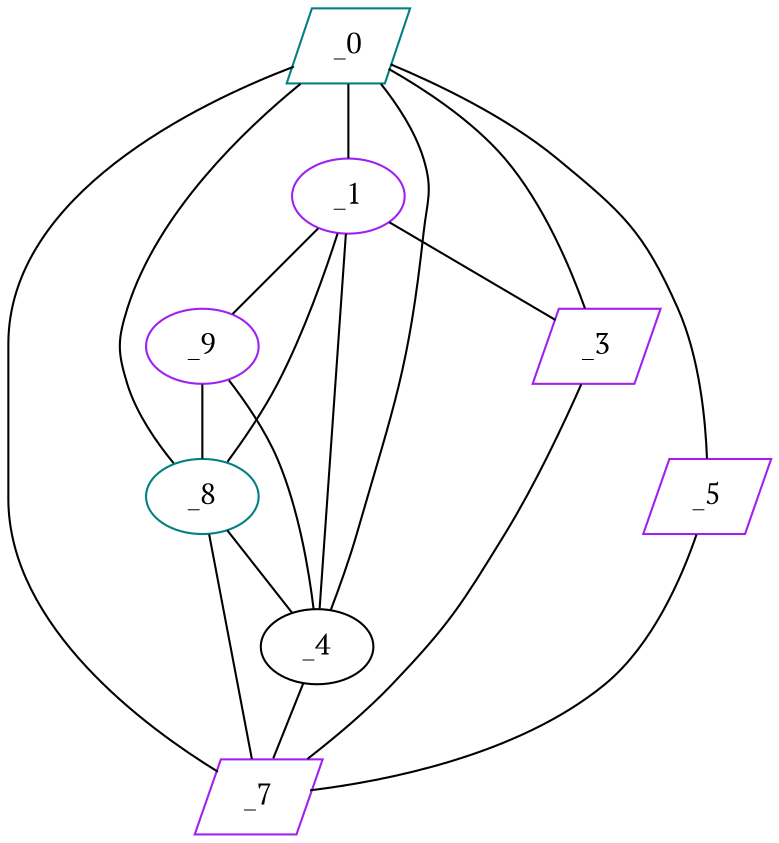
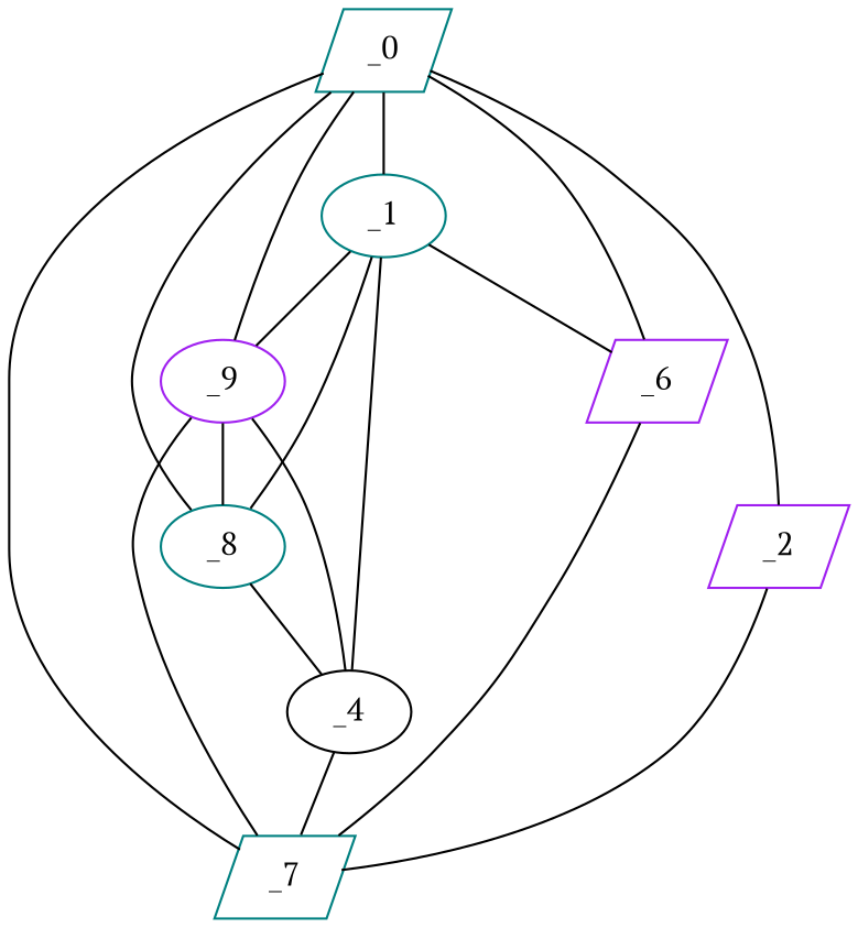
  graph {
    fontname="PT Serif"
    node [color=purple fontname="PT Serif" shape=parallelogram y=39]
    edge [fontname="PT Serif" valence=2]
    _0 [color=teal x=47]
-   _1 [shape=ellipse x=65 y=24]
+   _1 [color=teal shape=ellipse x=65 y=24]
    n3 [color=teal label=_8 shape=ellipse x=73 y=10]
    _4 [color=black shape=ellipse x=82]
-   _5 [x=94 y=84]
-   _6 [x=96 y=115 label=_3]
-   _7 [x=98 y=66]
+   _5 [x=94 y=84 label=_2]
+   _6 [x=96 y=115]
+   _7 [color=teal x=98 y=66]
    n8 [label=_9 shape=ellipse x=70 y=17]
    _0 -- _1
    _0 -- n3 [valence=1]
-   _0 -- _4 [valence=1]
+   _0 -- n8 [valence=1]
    _0 -- _5
    _0 -- _6 [valence=1]
    _0 -- _7
    _1 -- n3
    _1 -- _4
    _1 -- _6
    _1 -- n8
    n3 -- _4
-   n3 -- _7 [valence=1]
+   n8 -- _7 [valence=1]
    _4 -- _7 [valence=1]
    _5 -- _7 [valence=1]
    _6 -- _7 [valence=1]
    n8 -- n3
    n8 -- _4 [valence=1]
  }
